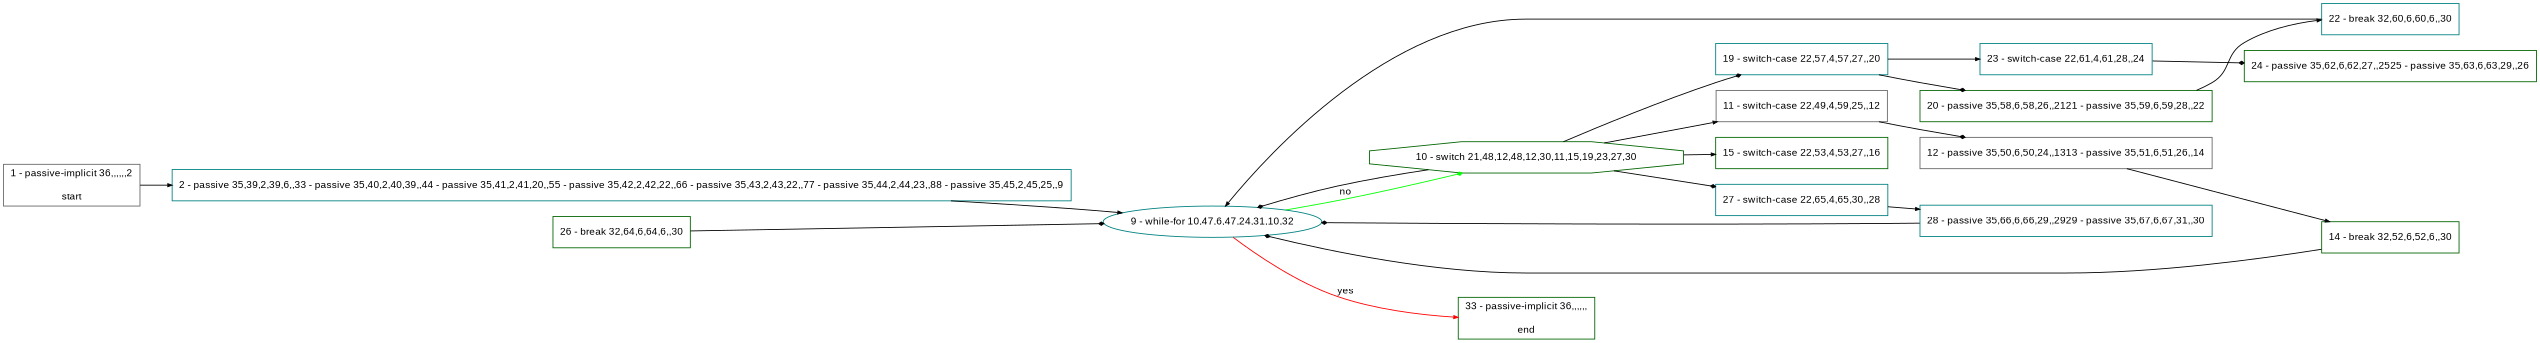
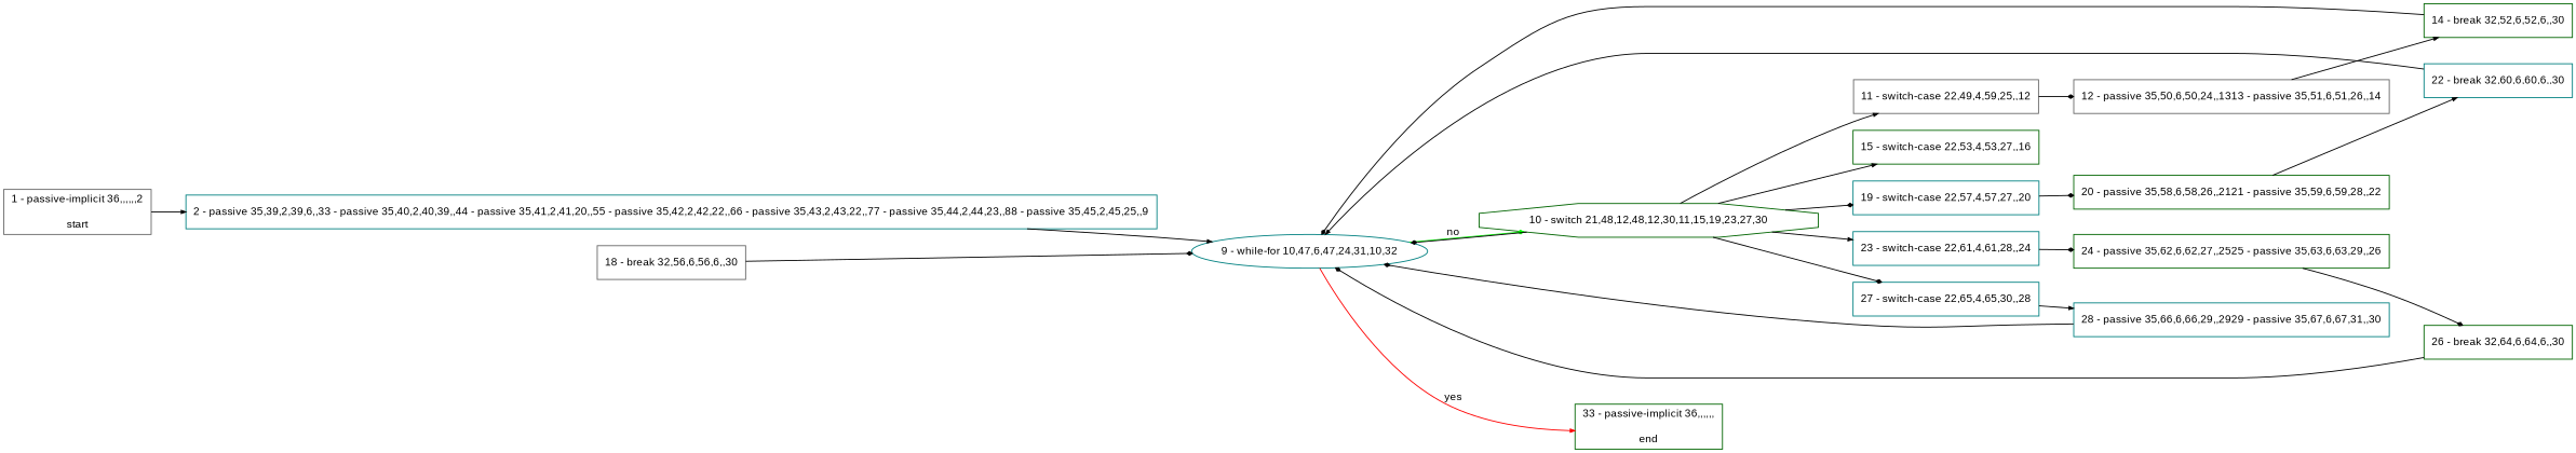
  digraph {
    bgcolor=white
    compound=true
    fillcolor="#FFFFCC"
    fontname=Arial
    fontsize=12
    pack=true
    packmode=clust
    rankdir=LR
    style="rounded,filled"
    node [color=teal compound=true fillcolor="#ffffff" fixedsize=false fontname=Arial fontsize=12 node_initialized=no shape=box style=filled]
    edge [arrowhead=diamond arrowsize=0.5 arrowtail=none color="#000000" compound=true dir=forward fontcolor=black fontname=Arial fontsize=12]
    n1 [label="2 - passive 35,39,2,39,6,,33 - passive 35,40,2,40,39,,44 - passive 35,41,2,41,20,,55 - passive 35,42,2,42,22,,66 - passive 35,43,2,43,22,,77 - passive 35,44,2,44,23,,88 - passive 35,45,2,45,25,,9"]
    n2 [label="9 - while-for 10,47,6,47,24,31,10,32" shape=oval]
    n3 [color=darkgreen label="10 - switch 21,48,12,48,12,30,11,15,19,23,27,30" shape=octagon]
    n4 [color=darkgreen label="33 - passive-implicit 36,,,,,,\n\nend"]
    n5 [color=gray40 label="1 - passive-implicit 36,,,,,,2\n\nstart"]
    n6 [color=gray40 label="11 - switch-case 22,49,4,59,25,,12"]
    n7 [color=darkgreen label="15 - switch-case 22,53,4,53,27,,16"]
    n8 [label="19 - switch-case 22,57,4,57,27,,20"]
    n9 [label="23 - switch-case 22,61,4,61,28,,24"]
    n10 [label="27 - switch-case 22,65,4,65,30,,28"]
    n11 [color=gray40 label="12 - passive 35,50,6,50,24,,1313 - passive 35,51,6,51,26,,14"]
    n12 [color=darkgreen label="20 - passive 35,58,6,58,26,,2121 - passive 35,59,6,59,28,,22"]
    n13 [color=darkgreen label="24 - passive 35,62,6,62,27,,2525 - passive 35,63,6,63,29,,26"]
    n14 [label="28 - passive 35,66,6,66,29,,2929 - passive 35,67,6,67,31,,30"]
    n15 [color=darkgreen label="14 - break 32,52,6,52,6,,30"]
    n16 [label="22 - break 32,60,6,60,6,,30"]
    n17 [color=darkgreen label="26 - break 32,64,6,64,6,,30"]
+   n18 [color=gray40 label="18 - break 32,56,6,56,6,,30"]
    n1 -> n2 [arrowhead=normal]
    n2 -> n3 [color="#00ff00" label=no]
    n2 -> n4 [arrowhead=normal color="#ff0000" label=yes]
    n3 -> n2
    n3 -> n6 [arrowhead=normal]
    n3 -> n7 [arrowhead=normal]
    n3 -> n8
-   n8 -> n9 [arrowhead=normal]
+   n3 -> n9 [arrowhead=normal]
    n3 -> n10
    n5 -> n1 [arrowhead=normal]
    n6 -> n11
    n8 -> n12
    n9 -> n13
    n10 -> n14 [arrowhead=normal]
    n11 -> n15 [arrowhead=normal]
    n12 -> n16 [arrowhead=normal]
+   n13 -> n17
    n14 -> n2
    n15 -> n2
    n16 -> n2 [arrowhead=normal]
    n17 -> n2
+   n18 -> n2
  }
